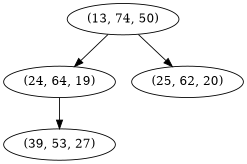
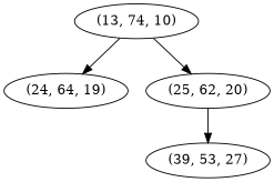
  digraph {
-   "(13, 74, 10)" [label="(13, 74, 50)"]
+   "(13, 74, 10)"
    "(24, 64, 19)"
    "(25, 62, 20)"
    "(39, 53, 27)"
    "(13, 74, 10)" -> "(24, 64, 19)"
    "(13, 74, 10)" -> "(25, 62, 20)"
-   "(24, 64, 19)" -> "(39, 53, 27)"
+   "(25, 62, 20)" -> "(39, 53, 27)"
  }
